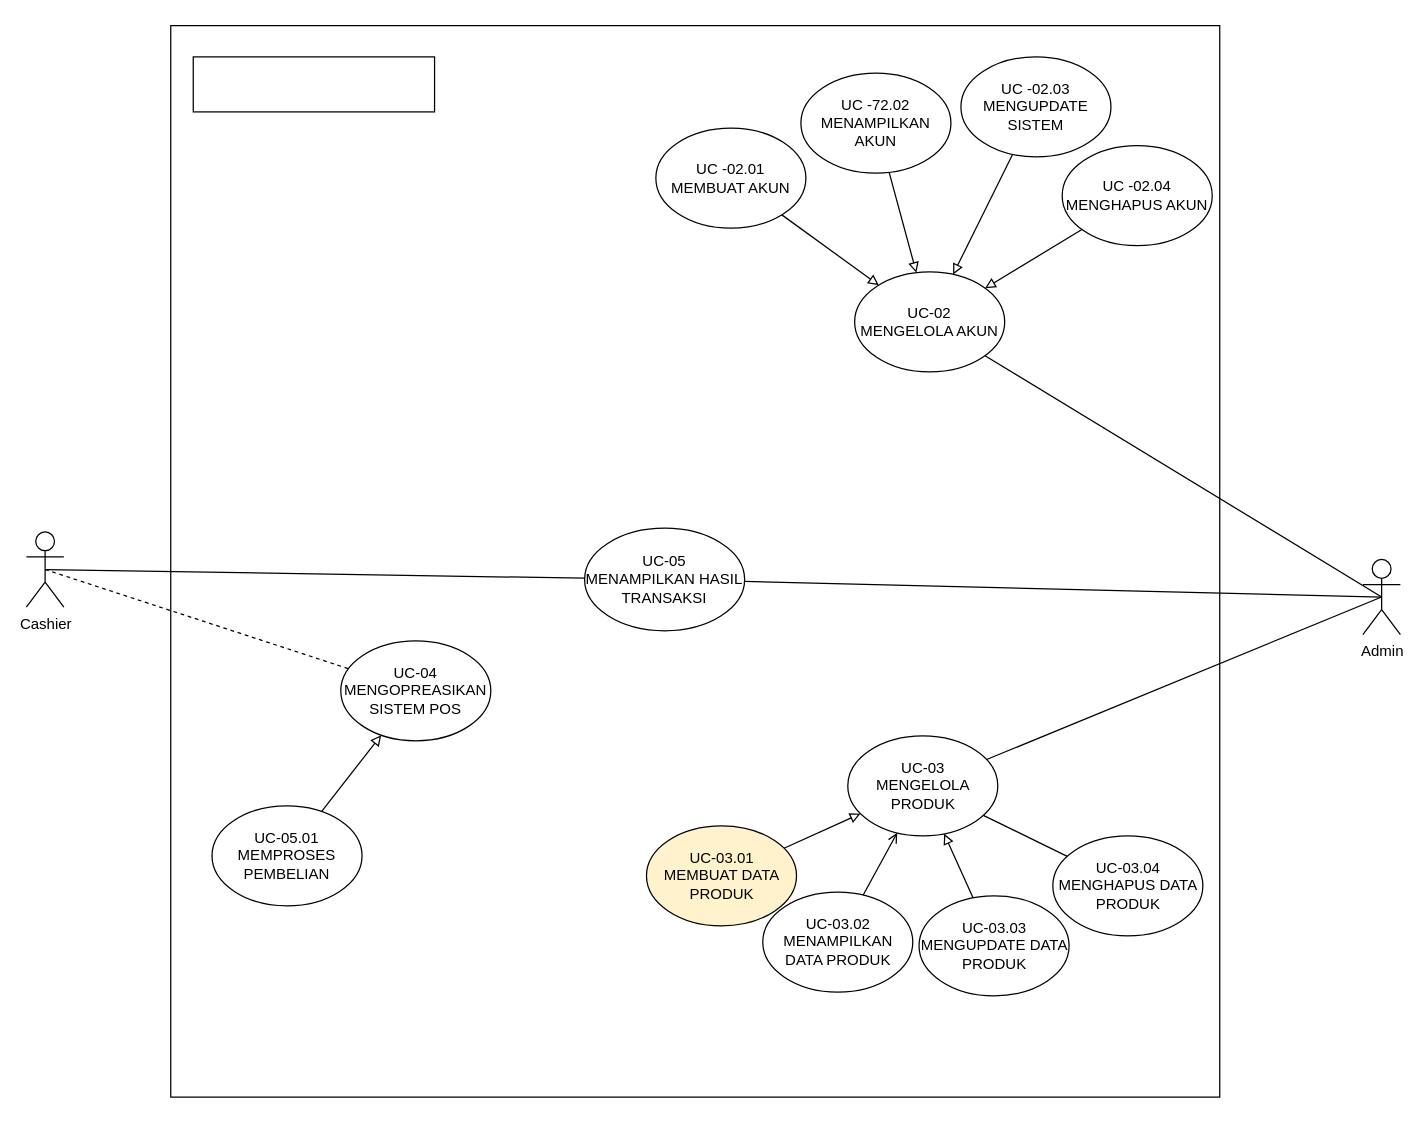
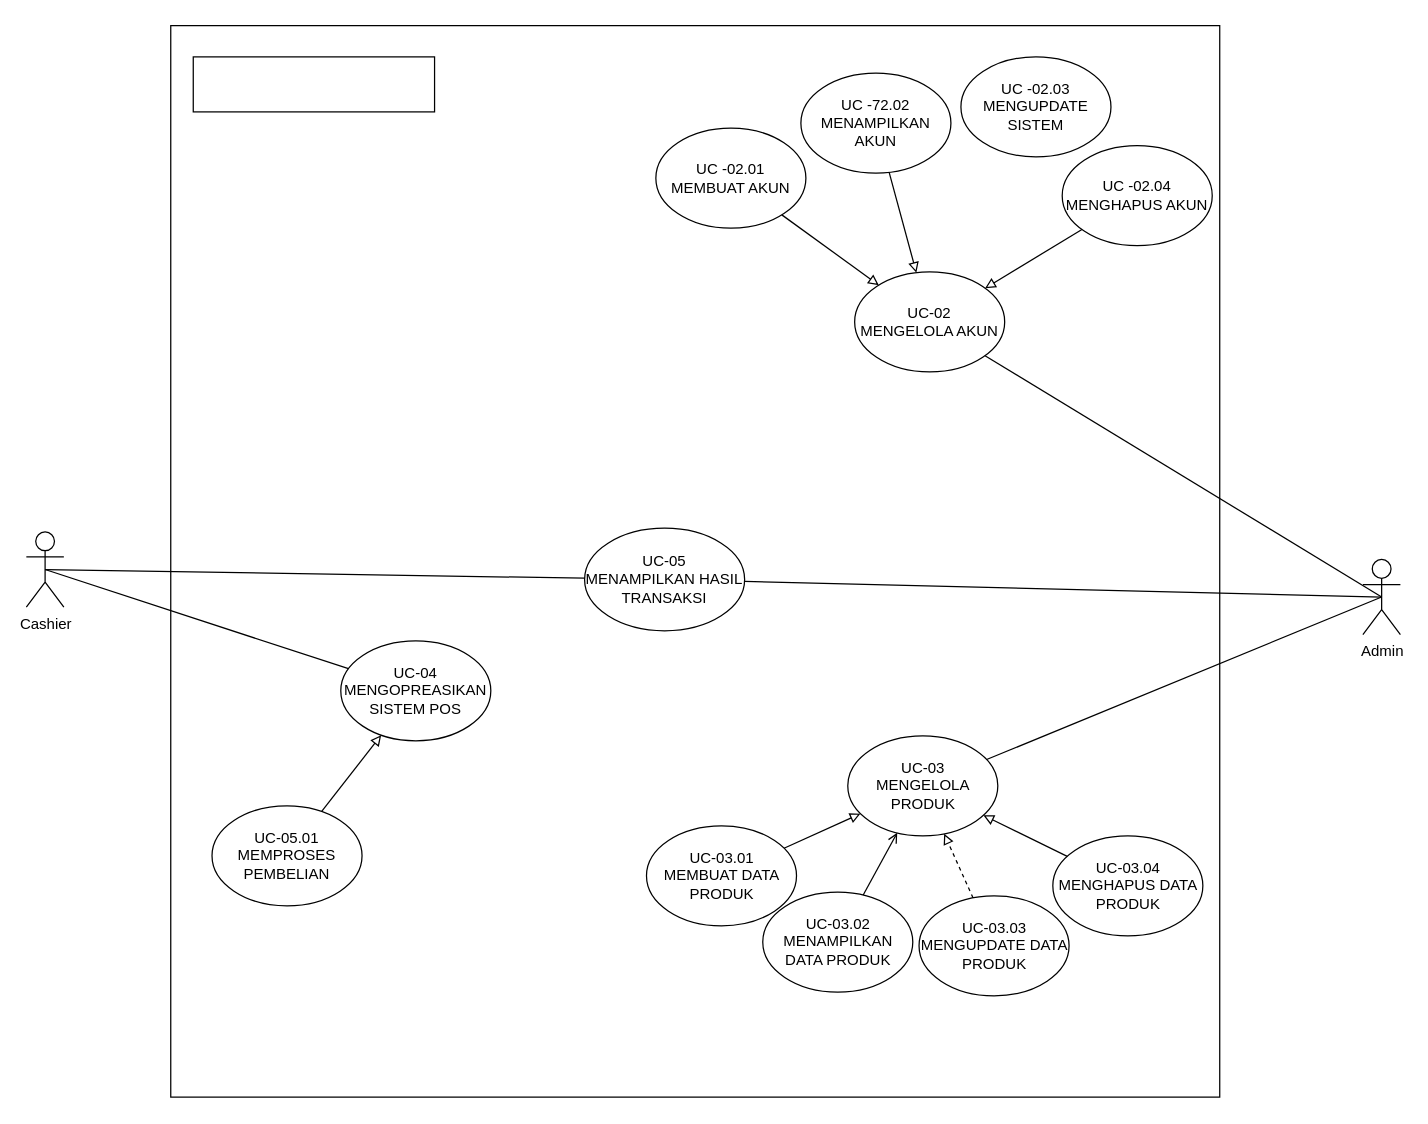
  <mxCell id="0" />
  <mxCell id="1" parent="0" />
  <mxCell id="2" value="" style="rounded=0;whiteSpace=wrap;html=1;" parent="1" vertex="1"><mxGeometry x="136" y="20" width="839" height="857" as="geometry" /></mxCell>
  <mxCell id="3" value="Cashier" style="shape=umlActor;verticalLabelPosition=bottom;verticalAlign=top;html=1;outlineConnect=0;" parent="1" vertex="1"><mxGeometry x="20.5" y="425" width="30" height="60" as="geometry" /></mxCell>
  <mxCell id="4" value="Admin" style="shape=umlActor;verticalLabelPosition=bottom;verticalAlign=top;html=1;outlineConnect=0;" parent="1" vertex="1"><mxGeometry x="1089.5" y="447" width="30" height="60" as="geometry" /></mxCell>
  <mxCell id="5" value="UC-02&lt;br&gt;MENGELOLA AKUN" style="ellipse;whiteSpace=wrap;html=1;" parent="1" vertex="1"><mxGeometry x="683" y="217" width="120" height="80" as="geometry" /></mxCell>
  <mxCell id="6" value="UC -02.01&lt;br&gt;MEMBUAT AKUN" style="ellipse;whiteSpace=wrap;html=1;" parent="1" vertex="1"><mxGeometry x="524" y="102" width="120" height="80" as="geometry" /></mxCell>
  <mxCell id="7" value="UC -02.03&lt;br&gt;MENGUPDATE SISTEM" style="ellipse;whiteSpace=wrap;html=1;" parent="1" vertex="1"><mxGeometry x="768" y="45" width="120" height="80" as="geometry" /></mxCell>
  <mxCell id="8" value="UC -72.02&lt;br&gt;MENAMPILKAN AKUN" style="ellipse;whiteSpace=wrap;html=1;" parent="1" vertex="1"><mxGeometry x="640" y="58" width="120" height="80" as="geometry" /></mxCell>
  <mxCell id="9" value="UC -02.04&lt;br&gt;MENGHAPUS AKUN" style="ellipse;whiteSpace=wrap;html=1;" parent="1" vertex="1"><mxGeometry x="849" y="116" width="120" height="80" as="geometry" /></mxCell>
  <mxCell id="10" value="UC-03&lt;br&gt;MENGELOLA PRODUK" style="ellipse;whiteSpace=wrap;html=1;" parent="1" vertex="1"><mxGeometry x="677.5" y="588" width="120" height="80" as="geometry" /></mxCell>
- <mxCell id="11" value="UC-03.01&lt;br&gt;MEMBUAT DATA PRODUK" style="ellipse;whiteSpace=wrap;html=1;fillColor=#fff2cc;" parent="1" vertex="1"><mxGeometry x="516.5" y="660" width="120" height="80" as="geometry" /></mxCell>
+ <mxCell id="11" value="UC-03.01&lt;br&gt;MEMBUAT DATA PRODUK" style="ellipse;whiteSpace=wrap;html=1;" parent="1" vertex="1"><mxGeometry x="516.5" y="660" width="120" height="80" as="geometry" /></mxCell>
  <mxCell id="12" value="UC-03.02&lt;br&gt;MENAMPILKAN DATA PRODUK" style="ellipse;whiteSpace=wrap;html=1;" parent="1" vertex="1"><mxGeometry x="609.5" y="713" width="120" height="80" as="geometry" /></mxCell>
  <mxCell id="13" value="UC-03.03&lt;br&gt;MENGUPDATE DATA PRODUK" style="ellipse;whiteSpace=wrap;html=1;" parent="1" vertex="1"><mxGeometry x="734.5" y="716" width="120" height="80" as="geometry" /></mxCell>
  <mxCell id="14" value="UC-03.04&lt;br&gt;MENGHAPUS DATA PRODUK" style="ellipse;whiteSpace=wrap;html=1;" parent="1" vertex="1"><mxGeometry x="841.5" y="668" width="120" height="80" as="geometry" /></mxCell>
  <mxCell id="15" value="UC-05&lt;br&gt;MENAMPILKAN HASIL TRANSAKSI" style="ellipse;whiteSpace=wrap;html=1;" parent="1" vertex="1"><mxGeometry x="467" y="422" width="128" height="82" as="geometry" /></mxCell>
  <mxCell id="16" value="UC-04&lt;br&gt;MENGOPREASIKAN SISTEM POS" style="ellipse;whiteSpace=wrap;html=1;" parent="1" vertex="1"><mxGeometry x="272" y="512" width="120" height="80" as="geometry" /></mxCell>
  <mxCell id="17" value="UC-05.01&lt;br&gt;MEMPROSES PEMBELIAN" style="ellipse;whiteSpace=wrap;html=1;" parent="1" vertex="1"><mxGeometry x="169" y="644" width="120" height="80" as="geometry" /></mxCell>
  <mxCell id="18" value="" style="endArrow=none;html=1;rounded=0;entryX=0.5;entryY=0.5;entryDx=0;entryDy=0;entryPerimeter=0;" parent="1" source="5" target="4" edge="1"><mxGeometry width="50" height="50" relative="1" as="geometry"><mxPoint x="796" y="434" as="sourcePoint" /><mxPoint x="846" y="384" as="targetPoint" /></mxGeometry></mxCell>
  <mxCell id="19" value="" style="endArrow=none;html=1;rounded=0;entryX=0.5;entryY=0.5;entryDx=0;entryDy=0;entryPerimeter=0;" parent="1" source="15" target="4" edge="1"><mxGeometry width="50" height="50" relative="1" as="geometry"><mxPoint x="629.531" y="390.356" as="sourcePoint" /><mxPoint x="1114.5" y="487" as="targetPoint" /></mxGeometry></mxCell>
  <mxCell id="20" value="" style="endArrow=none;html=1;rounded=0;entryX=0.5;entryY=0.5;entryDx=0;entryDy=0;entryPerimeter=0;" parent="1" source="10" target="4" edge="1"><mxGeometry width="50" height="50" relative="1" as="geometry"><mxPoint x="631.954" y="473.561" as="sourcePoint" /><mxPoint x="1114.5" y="487" as="targetPoint" /></mxGeometry></mxCell>
- <mxCell id="21" value="" style="endArrow=none;html=1;rounded=0;exitX=0.5;exitY=0.5;exitDx=0;exitDy=0;exitPerimeter=0;dashed=1;" parent="1" source="3" target="16" edge="1"><mxGeometry width="50" height="50" relative="1" as="geometry"><mxPoint x="61" y="580" as="sourcePoint" /><mxPoint x="111" y="530" as="targetPoint" /></mxGeometry></mxCell>
+ <mxCell id="21" value="" style="endArrow=none;html=1;rounded=0;exitX=0.5;exitY=0.5;exitDx=0;exitDy=0;exitPerimeter=0;" parent="1" source="3" target="16" edge="1"><mxGeometry width="50" height="50" relative="1" as="geometry"><mxPoint x="61" y="580" as="sourcePoint" /><mxPoint x="111" y="530" as="targetPoint" /></mxGeometry></mxCell>
  <mxCell id="22" value="" style="endArrow=none;html=1;rounded=0;exitX=0.5;exitY=0.5;exitDx=0;exitDy=0;exitPerimeter=0;" parent="1" source="3" target="15" edge="1"><mxGeometry width="50" height="50" relative="1" as="geometry"><mxPoint x="45.5" y="465" as="sourcePoint" /><mxPoint x="513.723" y="388.517" as="targetPoint" /></mxGeometry></mxCell>
  <mxCell id="23" value="" style="endArrow=block;html=1;rounded=0;endFill=0;" parent="1" source="6" target="5" edge="1"><mxGeometry width="50" height="50" relative="1" as="geometry"><mxPoint x="621" y="209" as="sourcePoint" /><mxPoint x="671" y="159" as="targetPoint" /></mxGeometry></mxCell>
  <mxCell id="24" value="" style="endArrow=block;html=1;rounded=0;endFill=0;" parent="1" source="8" target="5" edge="1"><mxGeometry width="50" height="50" relative="1" as="geometry"><mxPoint x="634.754" y="181.357" as="sourcePoint" /><mxPoint x="712.335" y="237.588" as="targetPoint" /></mxGeometry></mxCell>
- <mxCell id="25" value="" style="endArrow=block;html=1;rounded=0;endFill=0;" parent="1" source="7" target="5" edge="1"><mxGeometry width="50" height="50" relative="1" as="geometry"><mxPoint x="720.588" y="147.372" as="sourcePoint" /><mxPoint x="742.354" y="227.635" as="targetPoint" /></mxGeometry></mxCell>
  <mxCell id="26" value="" style="endArrow=block;html=1;rounded=0;endFill=0;" parent="1" source="9" target="5" edge="1"><mxGeometry width="50" height="50" relative="1" as="geometry"><mxPoint x="819.282" y="133.004" as="sourcePoint" /><mxPoint x="771.775" y="229.009" as="targetPoint" /></mxGeometry></mxCell>
  <mxCell id="27" value="" style="endArrow=block;html=1;rounded=0;endFill=0;" parent="1" source="11" target="10" edge="1"><mxGeometry width="50" height="50" relative="1" as="geometry"><mxPoint x="516" y="780" as="sourcePoint" /><mxPoint x="566" y="730" as="targetPoint" /></mxGeometry></mxCell>
  <mxCell id="28" value="" style="endArrow=open;html=1;rounded=0;endFill=0;" parent="1" source="12" target="10" edge="1"><mxGeometry width="50" height="50" relative="1" as="geometry"><mxPoint x="636.527" y="687.916" as="sourcePoint" /><mxPoint x="697.672" y="660.283" as="targetPoint" /></mxGeometry></mxCell>
- <mxCell id="29" value="" style="endArrow=block;html=1;rounded=0;endFill=0;" parent="1" source="13" target="10" edge="1"><mxGeometry width="50" height="50" relative="1" as="geometry"><mxPoint x="699.831" y="725.366" as="sourcePoint" /><mxPoint x="727.044" y="675.603" as="targetPoint" /></mxGeometry></mxCell>
- <mxCell id="30" value="" style="endArrow=none;html=1;rounded=0;endFill=0;" parent="1" source="14" target="10" edge="1"><mxGeometry width="50" height="50" relative="1" as="geometry"><mxPoint x="787.675" y="727.605" as="sourcePoint" /><mxPoint x="764.576" y="676.346" as="targetPoint" /></mxGeometry></mxCell>
+ <mxCell id="29" value="" style="endArrow=block;html=1;rounded=0;endFill=0;dashed=1;" parent="1" source="13" target="10" edge="1"><mxGeometry width="50" height="50" relative="1" as="geometry"><mxPoint x="699.831" y="725.366" as="sourcePoint" /><mxPoint x="727.044" y="675.603" as="targetPoint" /></mxGeometry></mxCell>
+ <mxCell id="30" value="" style="endArrow=block;html=1;rounded=0;endFill=0;" parent="1" source="14" target="10" edge="1"><mxGeometry width="50" height="50" relative="1" as="geometry"><mxPoint x="787.675" y="727.605" as="sourcePoint" /><mxPoint x="764.576" y="676.346" as="targetPoint" /></mxGeometry></mxCell>
  <mxCell id="31" value="" style="endArrow=block;html=1;rounded=0;endFill=0;" parent="1" source="17" target="16" edge="1"><mxGeometry width="50" height="50" relative="1" as="geometry"><mxPoint x="636.341" y="687.73" as="sourcePoint" /><mxPoint x="697.718" y="660.329" as="targetPoint" /></mxGeometry></mxCell>
  <mxCell id="32" value="" style="rounded=0;whiteSpace=wrap;html=1;" parent="1" vertex="1"><mxGeometry x="154" y="45" width="193" height="44" as="geometry" /></mxCell>
